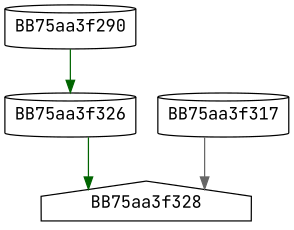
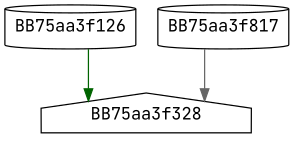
  digraph {
    fontname="JetBrains Mono"
    splines=ortho
    node [fontname="JetBrains Mono" shape=cylinder]
    edge [color=darkgreen fontname="JetBrains Mono"]
-   BB75aa3f290
-   BB75aa3f326
+   BB75aa3f326 [label=BB75aa3f126]
    BB75aa3f328 [shape=house]
-   BB75aa3f317
-   BB75aa3f290 -> BB75aa3f326
+   BB75aa3f317 [label=BB75aa3f817]
    BB75aa3f326 -> BB75aa3f328
    BB75aa3f317 -> BB75aa3f328 [color=gray40]
  }
